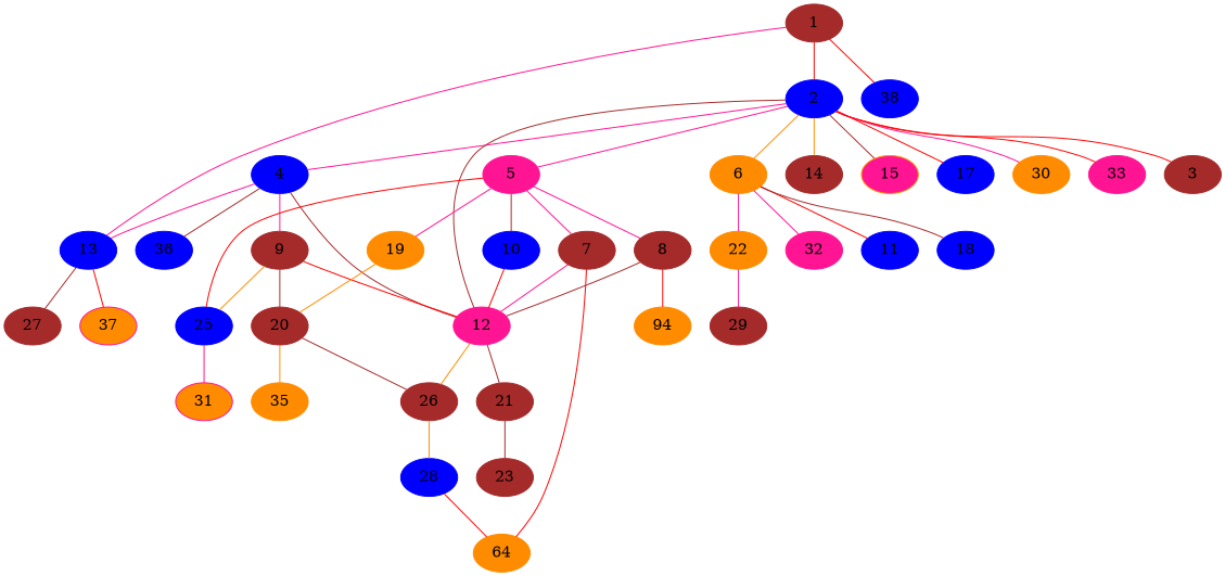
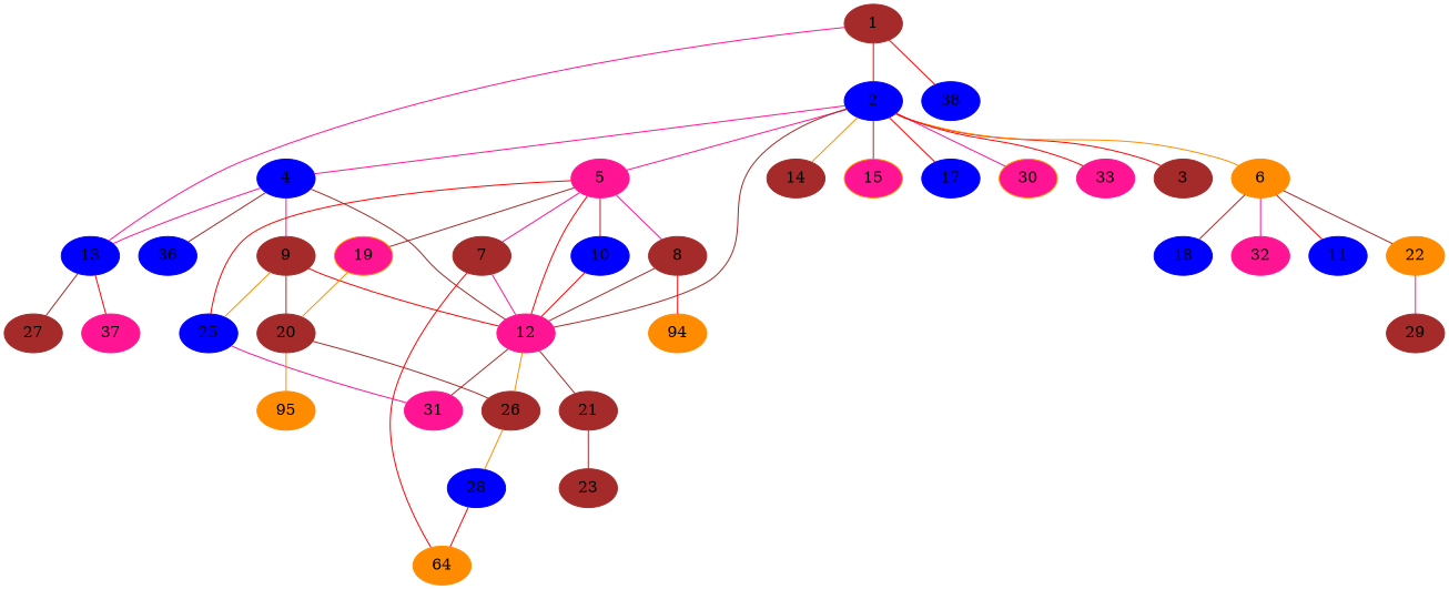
  graph {
    node [color=brown style=filled]
    edge [color=red weight=1.0]
    2 [color=blue]
    1
    13 [color=blue]
    38 [color=blue]
    3
    4 [color=blue]
    5 [color=deeppink]
    6 [color=darkorange]
    12 [color=deeppink]
    14
    15 [color=darkorange fillcolor=deeppink]
    17 [color=blue]
-   30 [color=darkorange]
+   30 [color=darkorange fillcolor=deeppink]
    33 [color=deeppink]
    27
-   37 [color=deeppink fillcolor=darkorange]
+   37 [color=deeppink]
    9
    36 [color=blue]
    7
    8
    10 [color=blue]
-   19 [color=darkorange]
+   19 [color=darkorange fillcolor=deeppink]
    25 [color=blue]
    11 [color=blue]
    18 [color=blue]
    22 [color=darkorange]
    32 [color=deeppink]
    21
    26
-   31 [color=deeppink fillcolor=darkorange]
+   31 [color=deeppink]
    20
    n32 [color=darkorange label=64]
    n33 [color=darkorange label=94]
    29
-   35 [color=darkorange]
+   35 [color=darkorange label=95]
    23
    28 [color=blue]
    2 -- 3
    2 -- 4 [color=deeppink]
    2 -- 5 [color=deeppink]
    2 -- 6 [color=darkorange]
    2 -- 12 [color=brown]
    2 -- 14 [color=darkorange]
    2 -- 15 [color=brown]
    2 -- 17
    2 -- 30 [color=deeppink]
    2 -- 33
    1 -- 2
    1 -- 13 [color=deeppink]
    1 -- 38
    13 -- 27 [color=brown]
    13 -- 37
    4 -- 13 [color=deeppink]
    4 -- 12 [color=brown]
    4 -- 9 [color=deeppink]
    4 -- 36 [color=brown]
+   5 -- 12
    5 -- 7 [color=deeppink]
    5 -- 8 [color=deeppink]
    5 -- 10 [color=brown weight=5.0]
-   5 -- 19 [color=deeppink weight=2.0]
+   5 -- 19 [color=brown weight=2.0]
    5 -- 25
    6 -- 11
    6 -- 18 [color=brown]
-   6 -- 22 [color=deeppink]
+   6 -- 22 [color=brown]
    6 -- 32 [color=deeppink weight=2.0]
    12 -- 21 [color=brown]
    12 -- 26 [color=darkorange]
+   12 -- 31 [color=brown]
    9 -- 12
    9 -- 25 [color=darkorange]
    9 -- 20 [color=brown weight=6.0]
    7 -- 12 [color=deeppink]
    7 -- n32
    8 -- 12 [color=brown]
    8 -- n33
    10 -- 12
    19 -- 20 [color=darkorange]
    25 -- 31 [color=deeppink]
    22 -- 29 [color=deeppink]
    21 -- 23 [color=brown]
    26 -- 28 [color=darkorange]
    20 -- 26 [color=brown]
    20 -- 35 [color=darkorange]
    28 -- n32
  }
